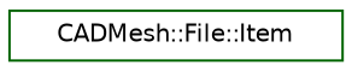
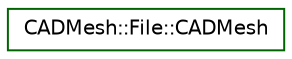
  digraph {
    rankdir=TB
-   n1 [color=darkgreen fillcolor=white fontname=Helvetica fontsize=10 height=0.2 label="CADMesh::File::Item" shape=record style=filled width=0.4]
+   n1 [color=darkgreen fillcolor=white fontname=Helvetica fontsize=10 height=0.2 label="CADMesh::File::CADMesh" shape=record style=filled width=0.4]
  }
